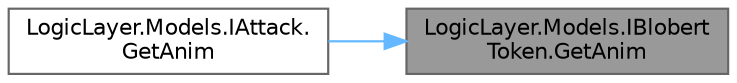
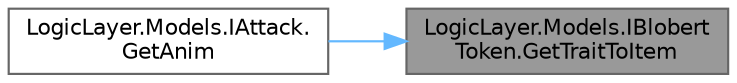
  digraph {
    rankdir=RL
    node [fontname=Helvetica fontsize=10 shape=box style=filled]
-   n1 [color=gray40 fillcolor=grey60 fontcolor=black height=0.2 label="LogicLayer.Models.IBlobert\lToken.GetAnim" width=0.4]
+   n1 [color=gray40 fillcolor=grey60 fontcolor=black height=0.2 label="LogicLayer.Models.IBlobert\lToken.GetTraitToItem" width=0.4]
    n2 [color=grey40 fillcolor=white height=0.2 label="LogicLayer.Models.IAttack.\lGetAnim" width=0.4]
    n1 -> n2 [color=steelblue1 dir=back fontname=Helvetica fontsize=10 labelfontname=Helvetica labelfontsize=10 style=solid]
  }
